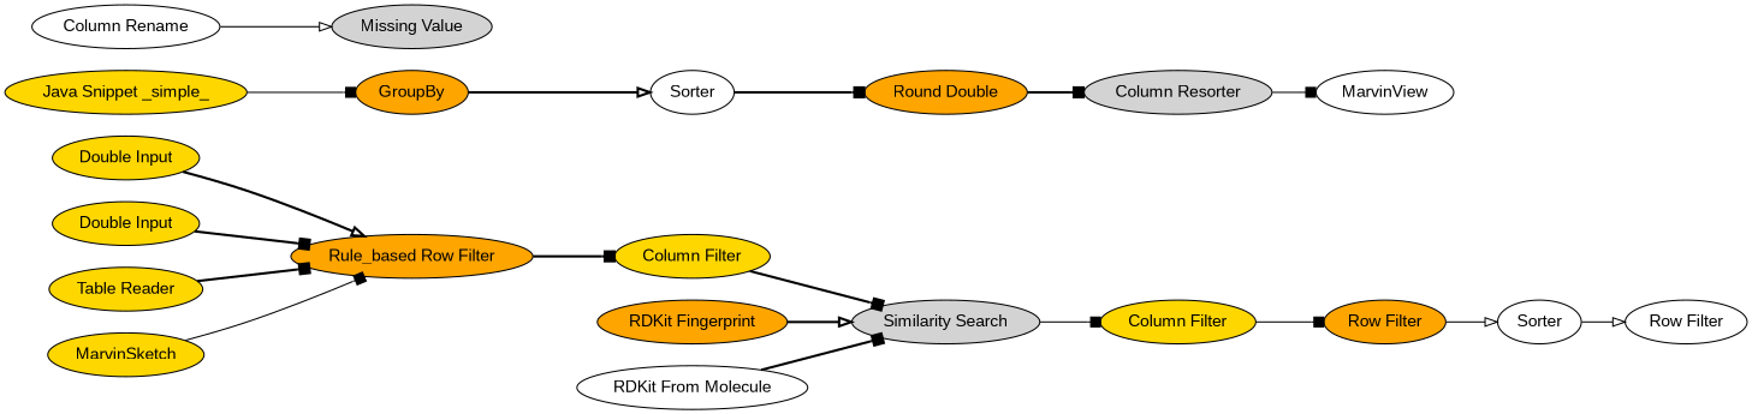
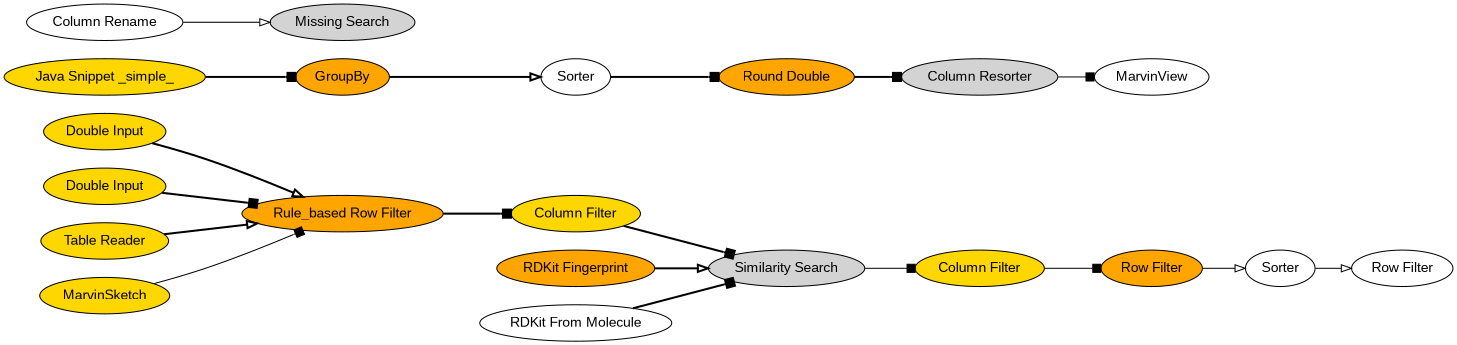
  digraph {
    fontname="Liberation Sans"
    rankdir=LR
    node [fillcolor=gold fontname="Liberation Sans" style=filled]
    edge [arrowhead=box fontname="Liberation Sans" style=bold]
    n1 [label="Double Input"]
    n2 [fillcolor=orange label="Rule_based Row Filter"]
    n3 [label="Column Filter"]
    n4 [label="Double Input"]
    n5 [fillcolor=orange label="Row Filter"]
    n6 [fillcolor=white label=Sorter]
    n7 [fillcolor=white label="Row Filter"]
    n8 [label="Column Filter"]
    n9 [fillcolor=orange label="RDKit Fingerprint"]
    n10 [fillcolor=lightgrey label="Similarity Search"]
    n11 [fillcolor=white label="RDKit From Molecule"]
    n12 [fillcolor=lightgrey label="Column Resorter"]
    n13 [fillcolor=white label=MarvinView]
    n14 [fillcolor=white label=Sorter]
    n15 [fillcolor=orange label="Round Double"]
    n16 [fillcolor=orange label=GroupBy]
    n17 [fillcolor=white label="Column Rename"]
-   n18 [fillcolor=lightgrey label="Missing Value"]
+   n18 [fillcolor=lightgrey label="Missing Search"]
    n19 [label="Java Snippet _simple_"]
    n20 [label="Table Reader"]
    n21 [label=MarvinSketch]
    n1 -> n2 [arrowhead=onormal]
    n2 -> n3
    n3 -> n10
    n4 -> n2
    n5 -> n6 [arrowhead=onormal style=solid]
    n6 -> n7 [arrowhead=onormal style=solid]
    n8 -> n5 [style=solid]
    n9 -> n10 [arrowhead=onormal]
    n10 -> n8 [style=solid]
    n11 -> n10
    n12 -> n13 [style=solid]
    n14 -> n15
    n15 -> n12
    n16 -> n14 [arrowhead=onormal]
    n17 -> n18 [arrowhead=onormal style=solid]
-   n19 -> n16 [style=solid]
-   n20 -> n2
+   n19 -> n16
+   n20 -> n2 [arrowhead=onormal]
    n21 -> n2 [style=solid]
  }
